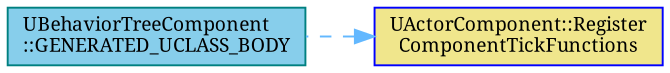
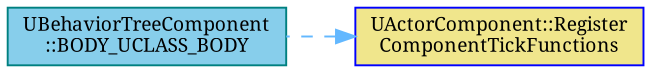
  digraph {
    rankdir=RL
    fontname="Noto Serif"
    node [fontname="Noto Serif" fontsize=10 shape=box style=filled]
    n1 [color=blue fillcolor=khaki fontcolor=black height=0.2 label="UActorComponent::Register\lComponentTickFunctions" width=0.4]
-   n2 [color=teal fillcolor=skyblue height=0.2 label="UBehaviorTreeComponent\l::GENERATED_UCLASS_BODY" width=0.4]
+   n2 [color=teal fillcolor=skyblue height=0.2 label="UBehaviorTreeComponent\l::BODY_UCLASS_BODY" width=0.4]
    n1 -> n2 [color=steelblue1 dir=back fontname="Noto Serif" fontsize=10 labelfontname=Helvetica labelfontsize=10 style=dashed]
  }
